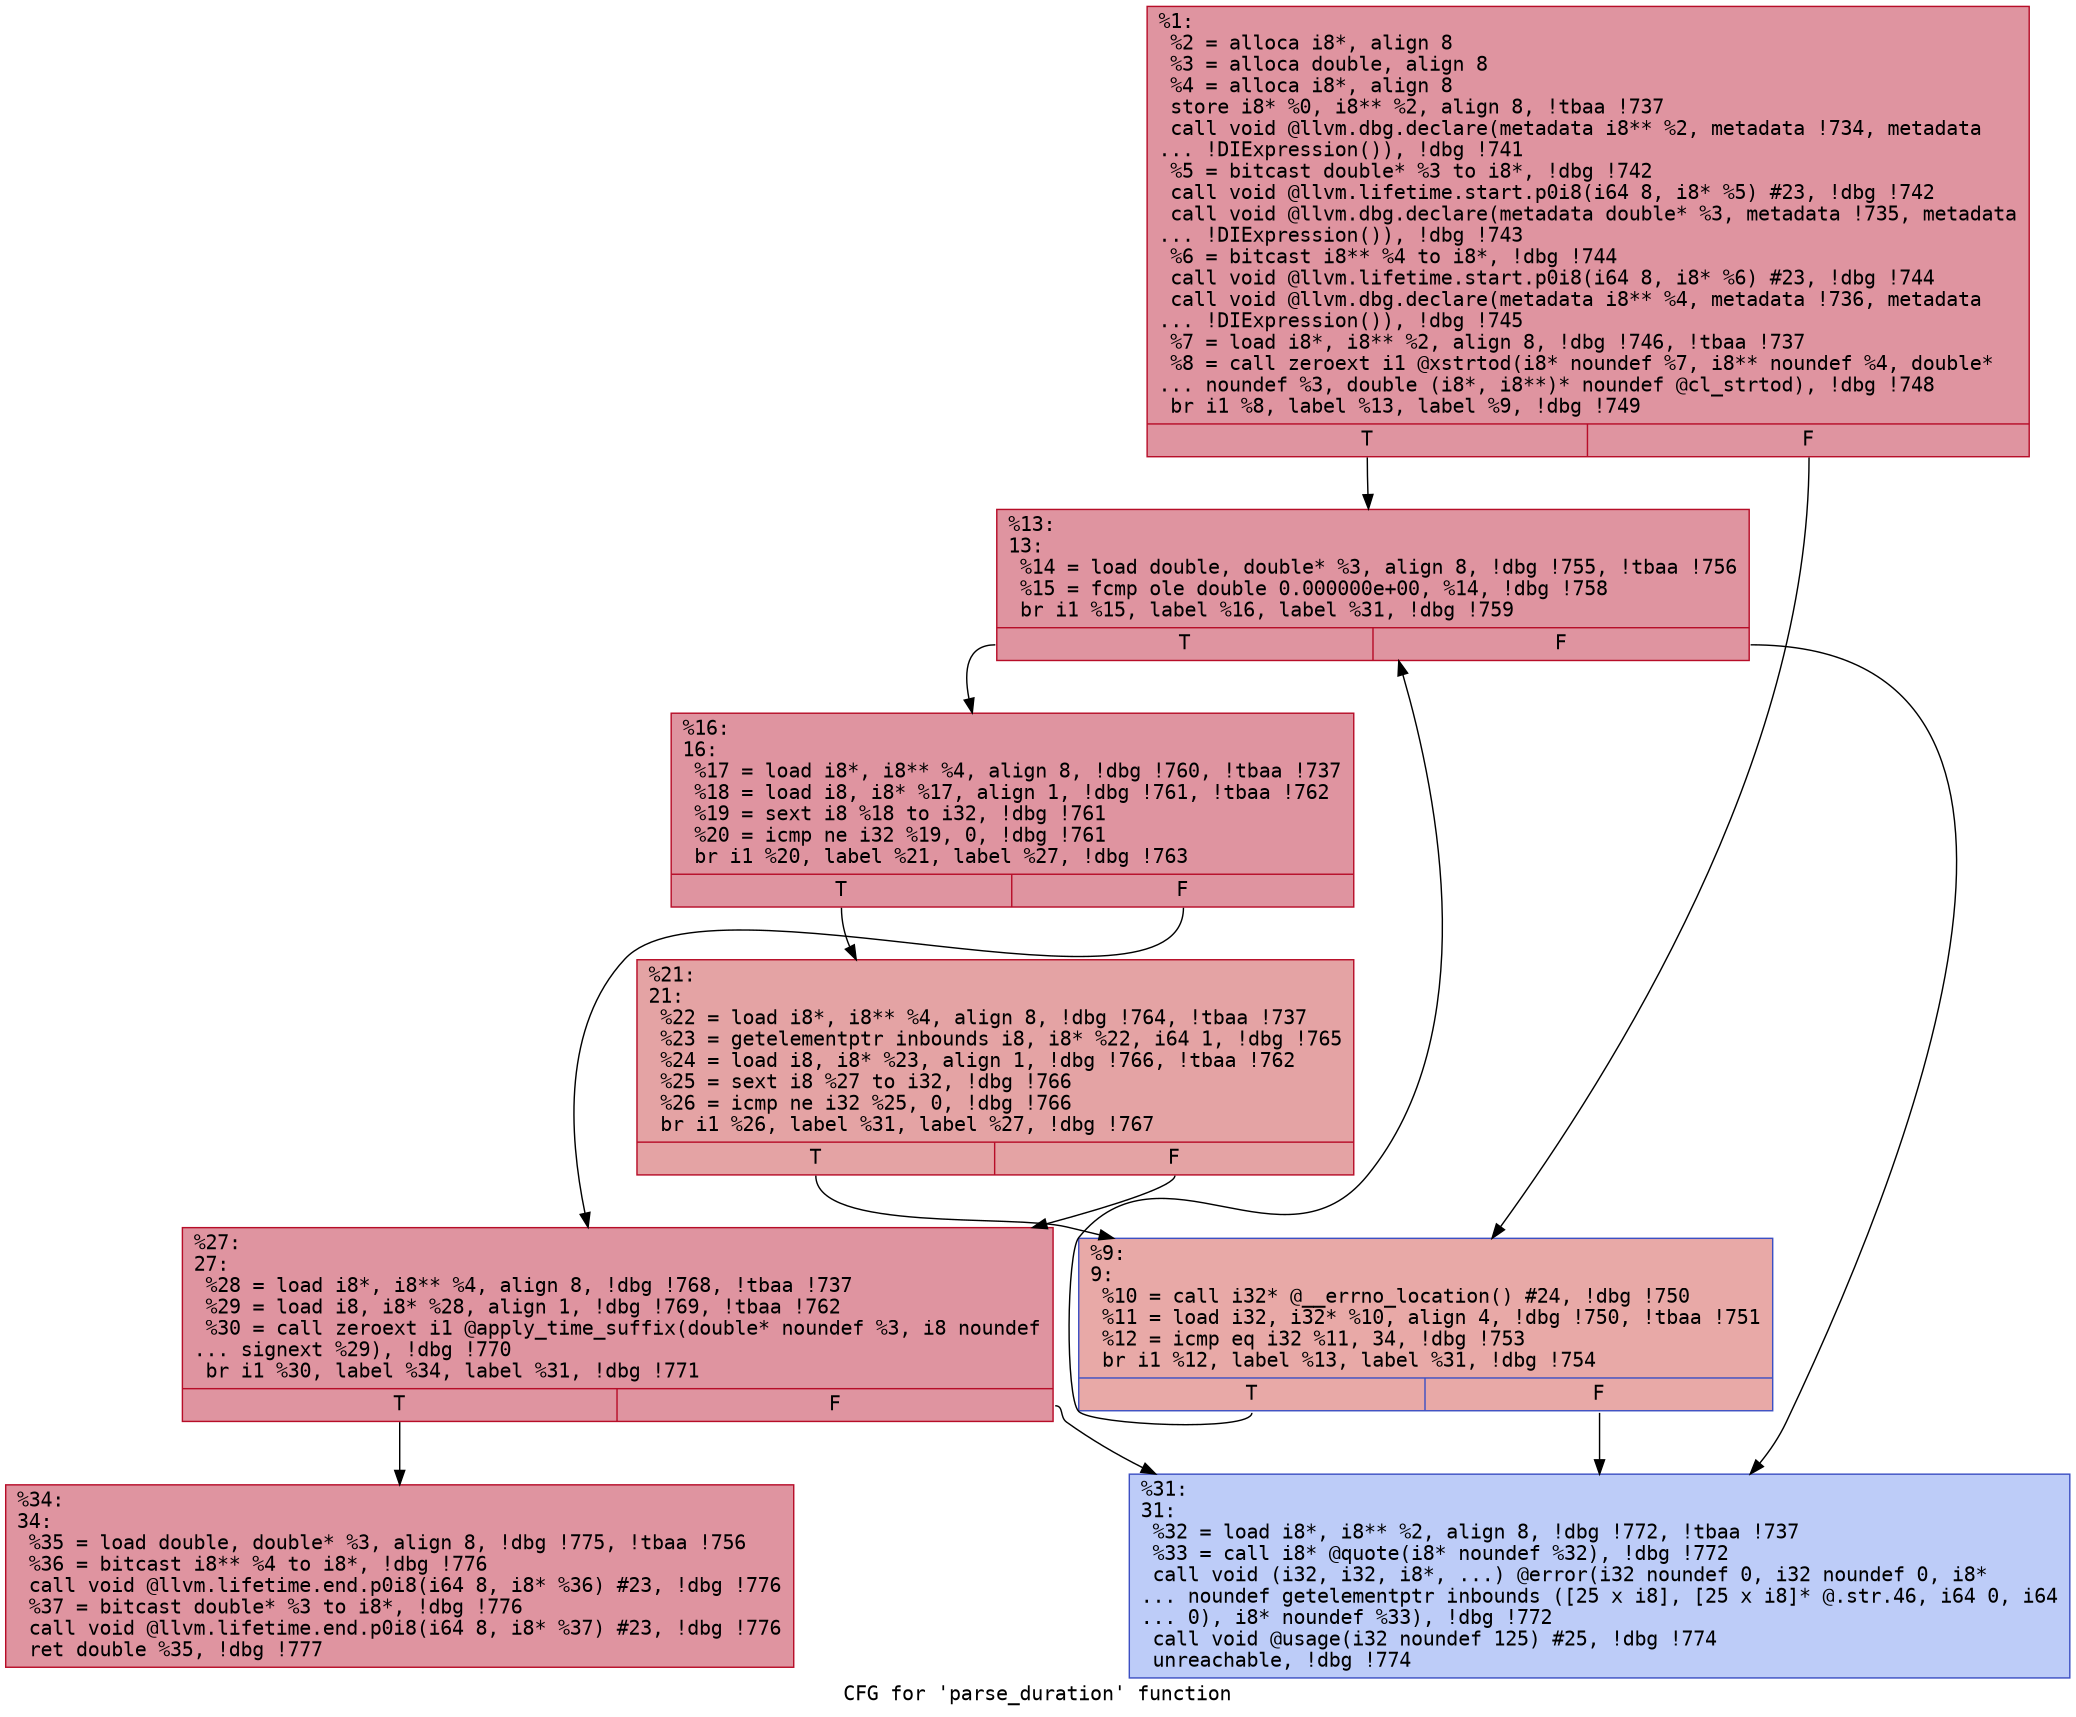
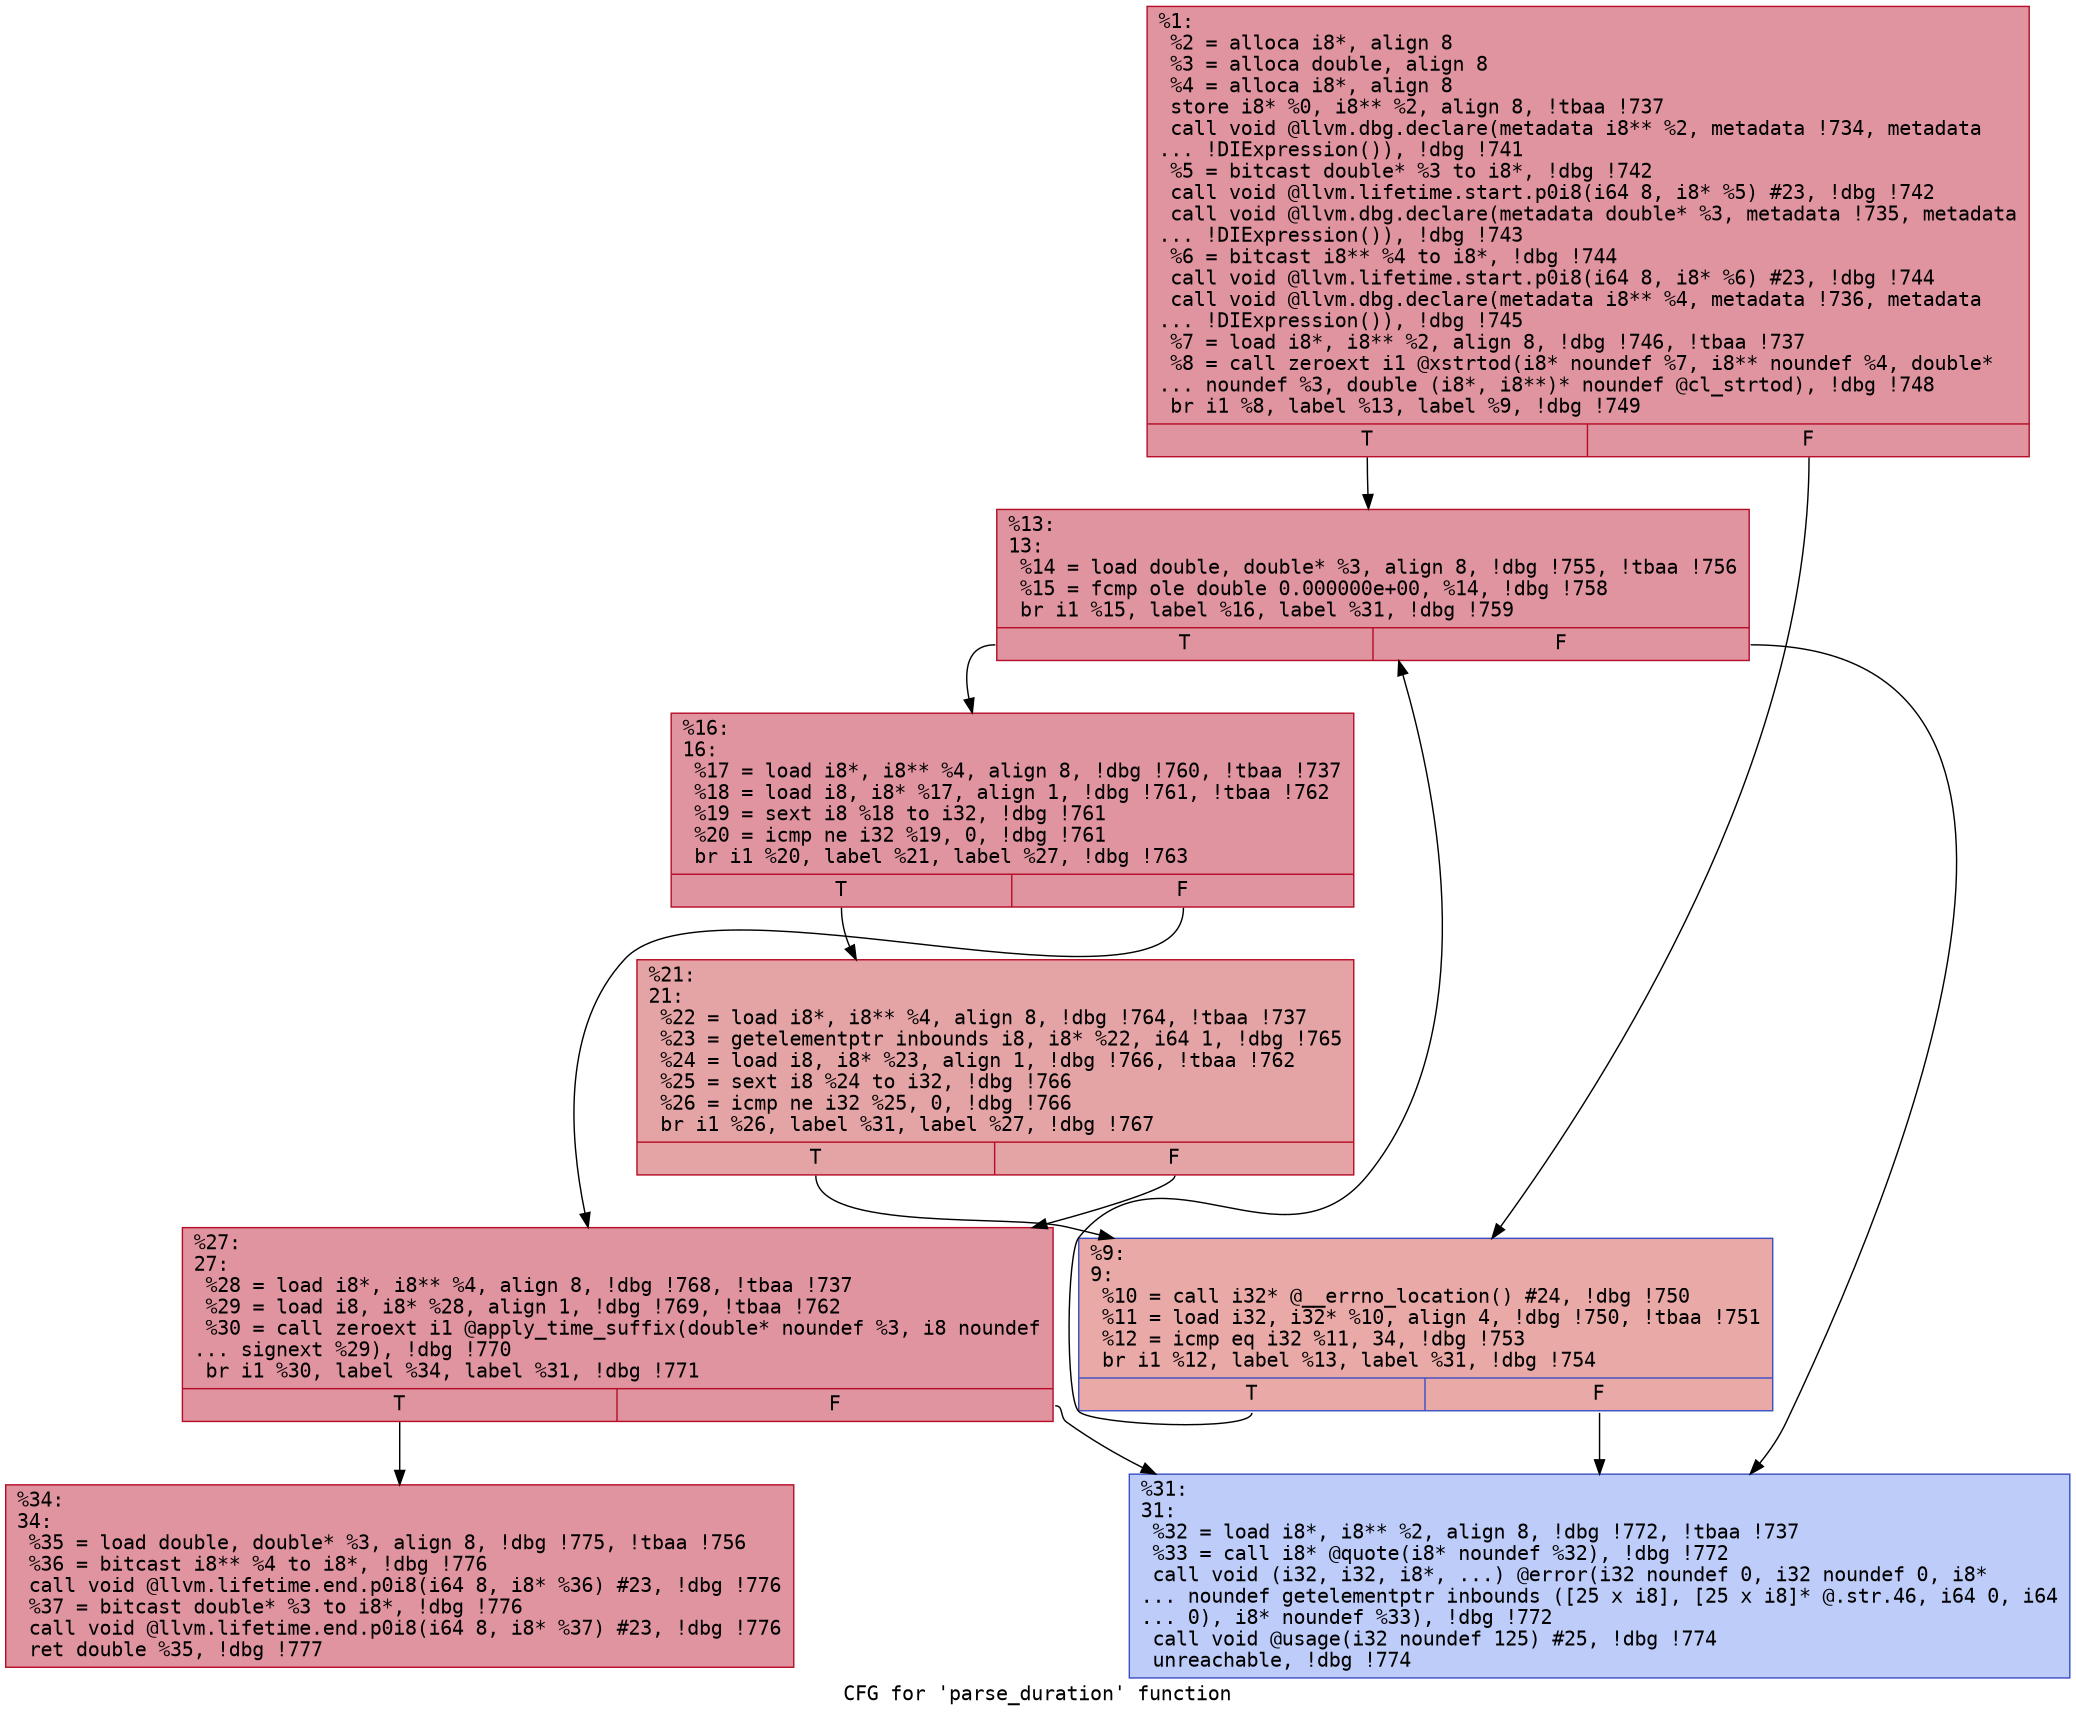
  digraph {
    fontname="DejaVu Sans Mono"
    label="CFG for 'parse_duration' function"
    node [color="#b70d28ff" fillcolor="#b70d2870" fontname="DejaVu Sans Mono" shape=record style=filled]
    edge [fontname="DejaVu Sans Mono" tailport=s0]
    n1 [label="{%1:\l  %2 = alloca i8*, align 8\l  %3 = alloca double, align 8\l  %4 = alloca i8*, align 8\l  store i8* %0, i8** %2, align 8, !tbaa !737\l  call void @llvm.dbg.declare(metadata i8** %2, metadata !734, metadata\l... !DIExpression()), !dbg !741\l  %5 = bitcast double* %3 to i8*, !dbg !742\l  call void @llvm.lifetime.start.p0i8(i64 8, i8* %5) #23, !dbg !742\l  call void @llvm.dbg.declare(metadata double* %3, metadata !735, metadata\l... !DIExpression()), !dbg !743\l  %6 = bitcast i8** %4 to i8*, !dbg !744\l  call void @llvm.lifetime.start.p0i8(i64 8, i8* %6) #23, !dbg !744\l  call void @llvm.dbg.declare(metadata i8** %4, metadata !736, metadata\l... !DIExpression()), !dbg !745\l  %7 = load i8*, i8** %2, align 8, !dbg !746, !tbaa !737\l  %8 = call zeroext i1 @xstrtod(i8* noundef %7, i8** noundef %4, double*\l... noundef %3, double (i8*, i8**)* noundef @cl_strtod), !dbg !748\l  br i1 %8, label %13, label %9, !dbg !749\l|{<s0>T|<s1>F}}"]
    n2 [label="{%13:\l13:                                               \l  %14 = load double, double* %3, align 8, !dbg !755, !tbaa !756\l  %15 = fcmp ole double 0.000000e+00, %14, !dbg !758\l  br i1 %15, label %16, label %31, !dbg !759\l|{<s0>T|<s1>F}}"]
    n3 [color="#3d50c3ff" fillcolor="#ca3b3770" label="{%9:\l9:                                                \l  %10 = call i32* @__errno_location() #24, !dbg !750\l  %11 = load i32, i32* %10, align 4, !dbg !750, !tbaa !751\l  %12 = icmp eq i32 %11, 34, !dbg !753\l  br i1 %12, label %13, label %31, !dbg !754\l|{<s0>T|<s1>F}}"]
    n4 [color="#3d50c3ff" fillcolor="#6a8bef70" label="{%31:\l31:                                               \l  %32 = load i8*, i8** %2, align 8, !dbg !772, !tbaa !737\l  %33 = call i8* @quote(i8* noundef %32), !dbg !772\l  call void (i32, i32, i8*, ...) @error(i32 noundef 0, i32 noundef 0, i8*\l... noundef getelementptr inbounds ([25 x i8], [25 x i8]* @.str.46, i64 0, i64\l... 0), i8* noundef %33), !dbg !772\l  call void @usage(i32 noundef 125) #25, !dbg !774\l  unreachable, !dbg !774\l}"]
    n5 [label="{%16:\l16:                                               \l  %17 = load i8*, i8** %4, align 8, !dbg !760, !tbaa !737\l  %18 = load i8, i8* %17, align 1, !dbg !761, !tbaa !762\l  %19 = sext i8 %18 to i32, !dbg !761\l  %20 = icmp ne i32 %19, 0, !dbg !761\l  br i1 %20, label %21, label %27, !dbg !763\l|{<s0>T|<s1>F}}"]
-   n6 [fillcolor="#c32e3170" label="{%21:\l21:                                               \l  %22 = load i8*, i8** %4, align 8, !dbg !764, !tbaa !737\l  %23 = getelementptr inbounds i8, i8* %22, i64 1, !dbg !765\l  %24 = load i8, i8* %23, align 1, !dbg !766, !tbaa !762\l  %25 = sext i8 %27 to i32, !dbg !766\l  %26 = icmp ne i32 %25, 0, !dbg !766\l  br i1 %26, label %31, label %27, !dbg !767\l|{<s0>T|<s1>F}}"]
+   n6 [fillcolor="#c32e3170" label="{%21:\l21:                                               \l  %22 = load i8*, i8** %4, align 8, !dbg !764, !tbaa !737\l  %23 = getelementptr inbounds i8, i8* %22, i64 1, !dbg !765\l  %24 = load i8, i8* %23, align 1, !dbg !766, !tbaa !762\l  %25 = sext i8 %24 to i32, !dbg !766\l  %26 = icmp ne i32 %25, 0, !dbg !766\l  br i1 %26, label %31, label %27, !dbg !767\l|{<s0>T|<s1>F}}"]
    n7 [label="{%27:\l27:                                               \l  %28 = load i8*, i8** %4, align 8, !dbg !768, !tbaa !737\l  %29 = load i8, i8* %28, align 1, !dbg !769, !tbaa !762\l  %30 = call zeroext i1 @apply_time_suffix(double* noundef %3, i8 noundef\l... signext %29), !dbg !770\l  br i1 %30, label %34, label %31, !dbg !771\l|{<s0>T|<s1>F}}"]
    n8 [label="{%34:\l34:                                               \l  %35 = load double, double* %3, align 8, !dbg !775, !tbaa !756\l  %36 = bitcast i8** %4 to i8*, !dbg !776\l  call void @llvm.lifetime.end.p0i8(i64 8, i8* %36) #23, !dbg !776\l  %37 = bitcast double* %3 to i8*, !dbg !776\l  call void @llvm.lifetime.end.p0i8(i64 8, i8* %37) #23, !dbg !776\l  ret double %35, !dbg !777\l}"]
    n1 -> n2
    n1 -> n3 [tailport=s1]
    n2 -> n4 [tailport=s1]
    n2 -> n5
    n3 -> n2
    n3 -> n4 [tailport=s1]
    n5 -> n6
    n5 -> n7 [tailport=s1]
    n6 -> n3
    n6 -> n7 [tailport=s1]
    n7 -> n4 [tailport=s1]
    n7 -> n8
  }
